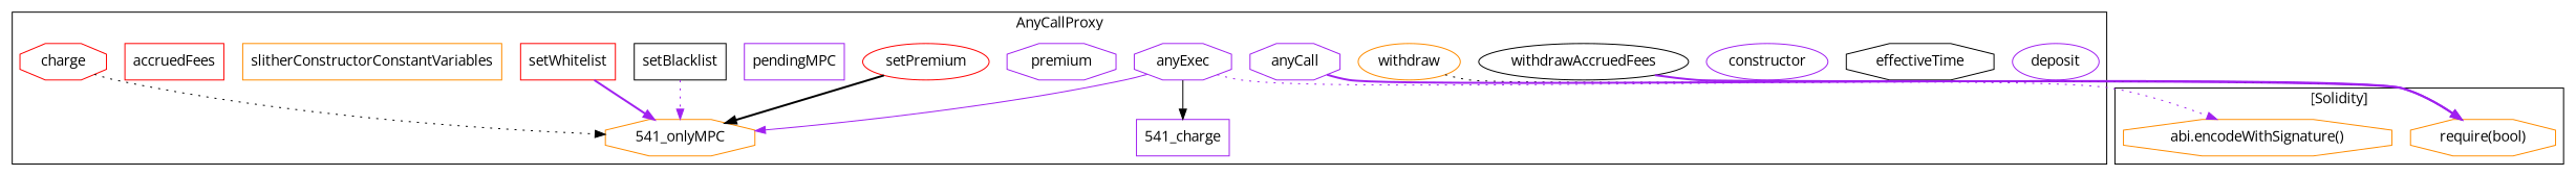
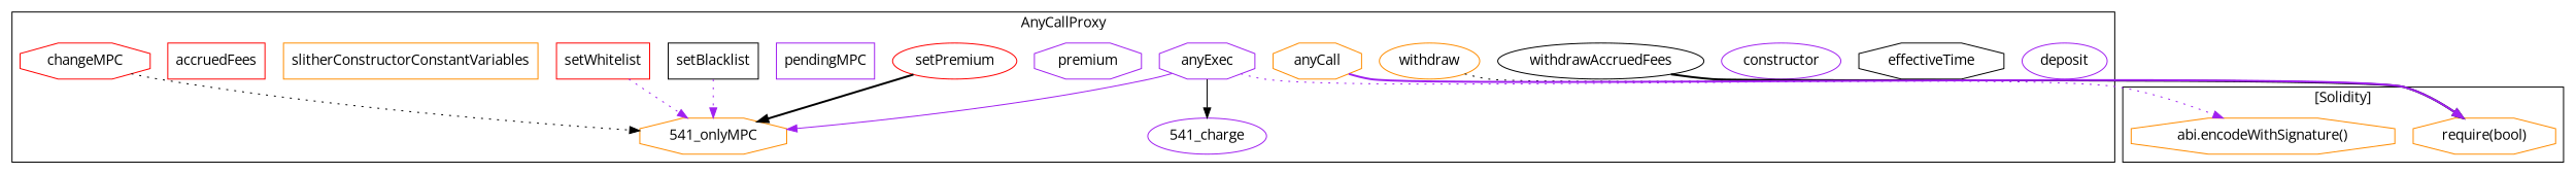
  strict digraph {
    fontname="Open Sans"
    rankdir=TB
    node [color=purple fontname="Open Sans" shape=octagon]
    edge [color=purple fontname="Open Sans" style=dotted]
    n1 [label=deposit shape=ellipse]
    n2 [color=black label=effectiveTime]
    n3 [label=constructor shape=ellipse]
    n4 [color=black label=setBlacklist shape=box]
    "541_onlyMPC" [color=darkorange]
    n6 [color=red label=setPremium shape=ellipse]
    n7 [color=red label=setWhitelist shape=box]
    n8 [color=black label=withdrawAccruedFees shape=ellipse]
    n9 [label=premium]
-   n10 [color=red label=charge]
+   n10 [color=red label=changeMPC]
    n11 [label=pendingMPC shape=box]
    n12 [color=darkorange label=withdraw shape=ellipse]
    n13 [label=anyExec]
-   "541_charge" [shape=box]
+   "541_charge" [shape=ellipse]
    n15 [color=darkorange label=slitherConstructorConstantVariables shape=box]
    n16 [color=red label=accruedFees shape=box]
-   n17 [label=anyCall]
+   n17 [color=darkorange label=anyCall]
    "require(bool)" [color=darkorange]
    "abi.encodeWithSignature()" [color=darkorange]
    subgraph cluster_1 {
      label=AnyCallProxy
      n1
      n2
      n3
      n4
      "541_onlyMPC"
      n6
      n7
      n8
      n9
      n10
      n11
      n12
      n13
      "541_charge"
      n15
      n16
      n17
    }
    subgraph cluster_2 {
      label="[Solidity]"
      "require(bool)"
      "abi.encodeWithSignature()"
    }
    n4 -> "541_onlyMPC"
    n6 -> "541_onlyMPC" [color=black style=bold]
-   n7 -> "541_onlyMPC" [style=bold]
-   n8 -> "require(bool)" [style=bold]
+   n7 -> "541_onlyMPC"
+   n8 -> "require(bool)" [color=black style=bold]
    n10 -> "541_onlyMPC" [color=black]
    n12 -> "require(bool)" [color=black]
    n13 -> "541_onlyMPC" [style=solid]
    n13 -> "541_charge" [color=black style=solid]
    n13 -> "abi.encodeWithSignature()"
    n17 -> "require(bool)" [style=bold]
  }
